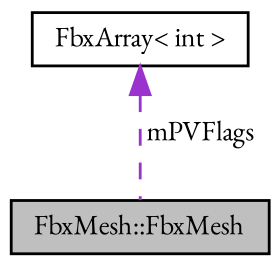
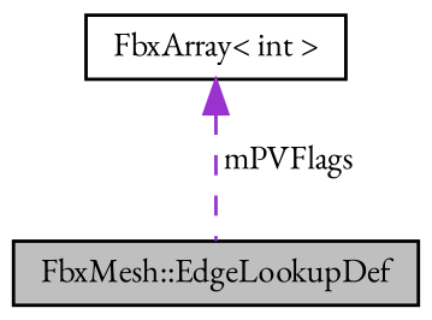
  digraph {
    fontname="EB Garamond"
    node [color=black fontname="EB Garamond" fontsize=10 shape=record style=filled]
-   n1 [fillcolor=grey75 fontcolor=black height=0.2 label="FbxMesh::FbxMesh" width=0.4]
+   n1 [fillcolor=grey75 fontcolor=black height=0.2 label="FbxMesh::EdgeLookupDef" width=0.4]
    n2 [fillcolor=white height=0.2 label="FbxArray\< int \>" width=0.4]
    n2 -> n1 [color=darkorchid3 dir=back fontname="EB Garamond" fontsize=10 label=" mPVFlags" labelfontname=Helvetica labelfontsize=10 style=dashed]
  }
